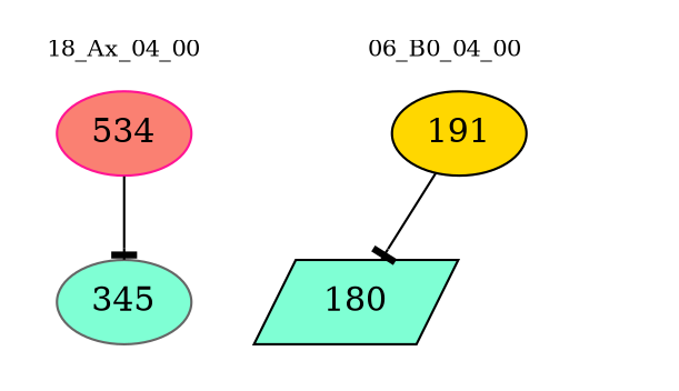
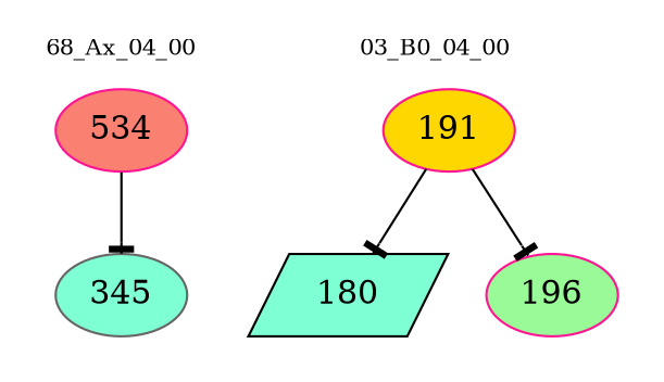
  digraph {
    node [color=deeppink fillcolor=aquamarine shape=ellipse style=filled]
    edge [arrowhead=tee color=black style=solid]
    n1 [fillcolor=salmon label=534]
    n2 [color=gray40 label=345]
-   n3 [color=black fillcolor=gold label=191]
+   n3 [fillcolor=gold label=191]
    n4 [color=black label=180 shape=parallelogram]
+   n5 [fillcolor=palegreen label=196]
    subgraph cluster_1 {
      color=white
      fontsize=10
-     label="18_Ax_04_00"
+     label="68_Ax_04_00"
      n1
      n2
    }
    subgraph cluster_2 {
      color=white
      fontsize=10
-     label="06_B0_04_00"
+     label="03_B0_04_00"
      n3
      n4
+     n5
    }
    n1 -> n2
    n3 -> n4
+   n3 -> n5
  }
